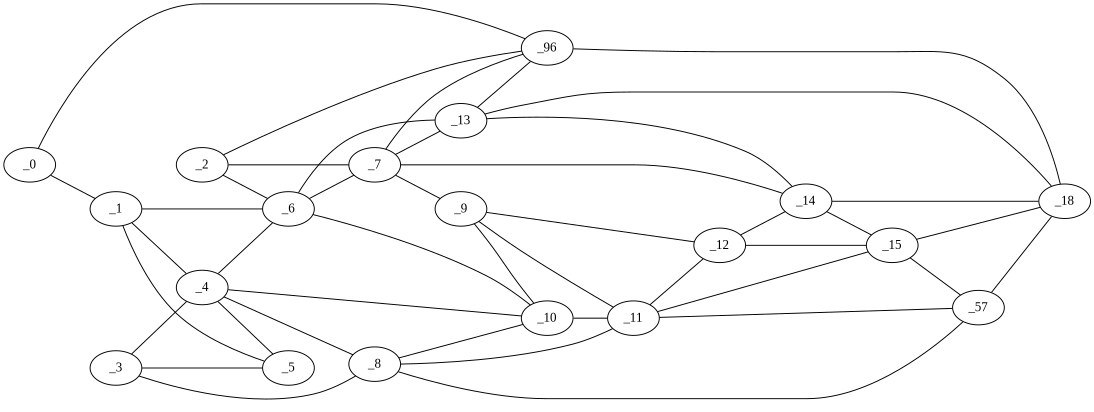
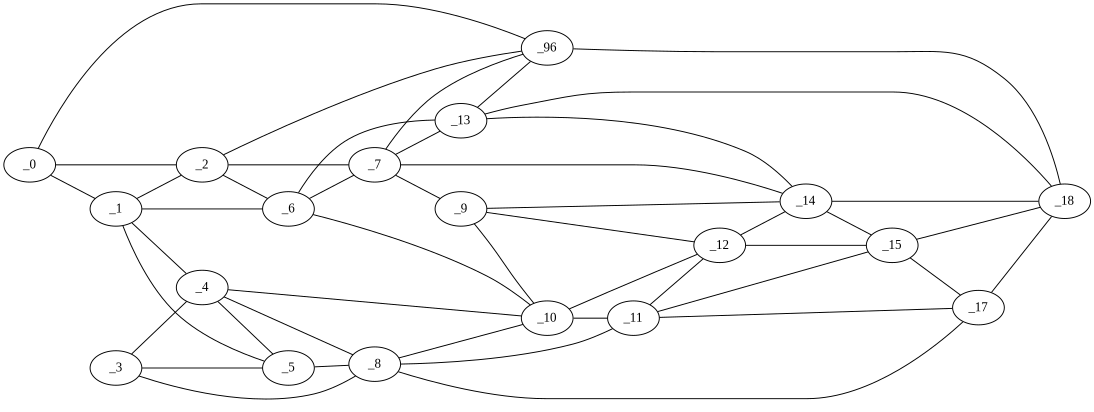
  graph {
    fontname="Liberation Serif"
    rankdir=LR
    node [fontname="Liberation Serif" x=98 y=50]
    edge [fontname="Liberation Serif" valence=1]
    _0 [x=30 y=13]
    _1 [x=32 y=18]
    _2 [x=55 y=23]
    n4 [label=_96 y=7]
    _4 [x=67 y=59]
    _6 [x=68]
    _5 [x=67 y=66]
    _7 [x=71 y=24]
    _18 [x=99 y=20]
    _3 [x=65 y=71]
    _8 [x=74 y=69]
    _10 [x=79 y=58]
    _13 [x=89 y=21]
    _9 [x=77 y=49]
    _14 [x=92 y=41]
    _11 [x=85 y=64]
-   _17 [y=62 label=_57]
+   _17 [y=62]
    _12 [x=86]
    _15 [x=95 y=55]
    _0 -- _1
+   _0 -- _2
    _0 -- n4
+   _1 -- _2 [valence=2]
    _1 -- _4
    _1 -- _6 [valence=2]
    _1 -- _5
    _2 -- n4 [valence=2]
    _2 -- _6
    _2 -- _7
    n4 -- _18
-   _4 -- _6
    _4 -- _5 [valence=2]
    _4 -- _8 [valence=2]
    _4 -- _10 [valence=2]
    _6 -- _7
    _6 -- _10
    _6 -- _13 [valence=2]
+   _5 -- _8 [valence=2]
    _7 -- n4 [valence=2]
    _7 -- _13
    _7 -- _9 [valence=2]
    _7 -- _14
    _3 -- _4 [valence=2]
    _3 -- _5
    _3 -- _8
    _8 -- _10 [valence=2]
    _8 -- _11 [valence=2]
    _8 -- _17
    _10 -- _11
+   _10 -- _12 [valence=2]
    _13 -- n4 [valence=2]
    _13 -- _18
    _13 -- _14 [valence=2]
    _9 -- _10 [valence=2]
-   _9 -- _11 [valence=2]
+   _9 -- _14 [valence=2]
    _9 -- _12
    _14 -- _18 [valence=2]
    _14 -- _15 [valence=2]
    _11 -- _17 [valence=2]
    _11 -- _12 [valence=2]
    _11 -- _15 [valence=2]
    _17 -- _18
    _12 -- _14
    _12 -- _15
    _15 -- _18
    _15 -- _17
  }
